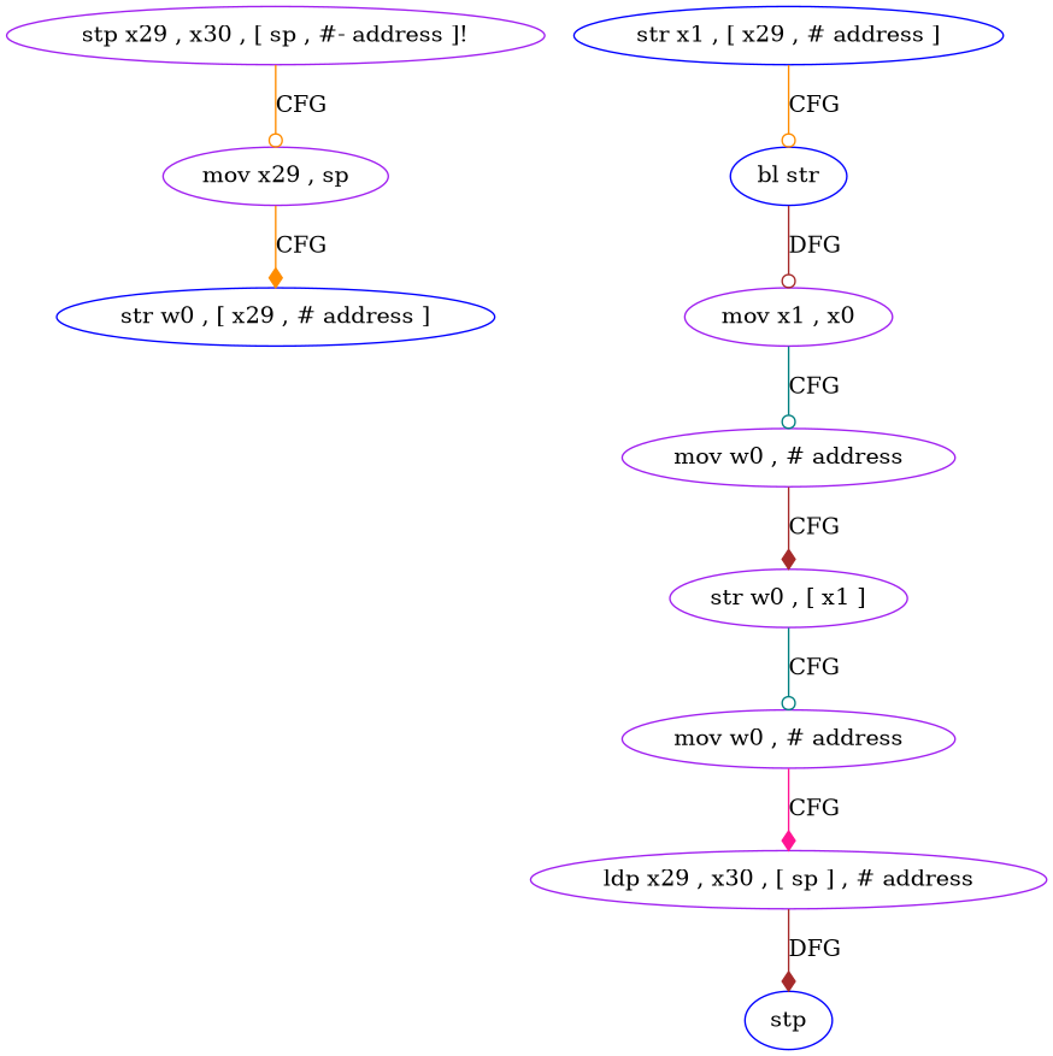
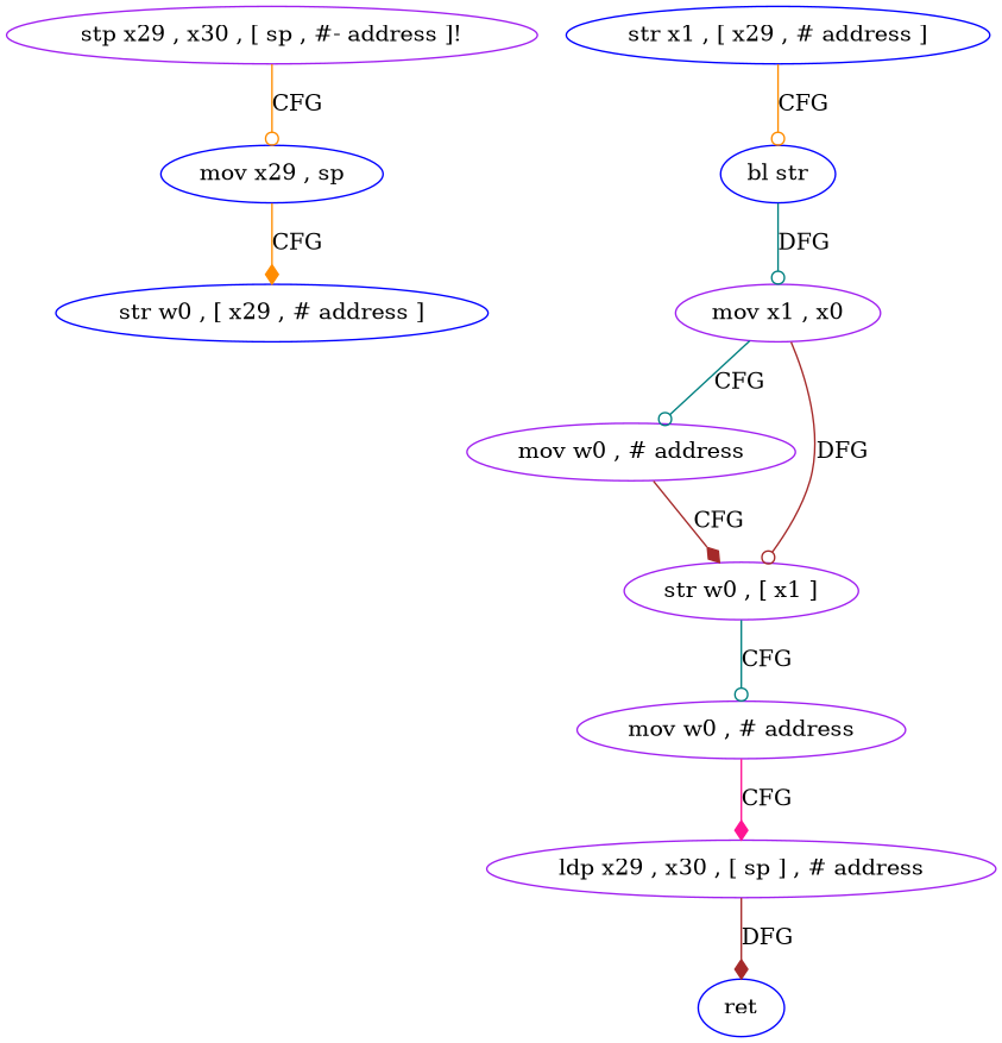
  digraph {
    node [color=purple]
    edge [arrowhead=odot color=darkorange]
    n1 [label="stp x29 , x30 , [ sp , #- address ]!"]
-   n2 [label="mov x29 , sp"]
+   n2 [color=blue label="mov x29 , sp"]
    n3 [color=blue label="str w0 , [ x29 , # address ]"]
    n4 [color=blue label="str x1 , [ x29 , # address ]"]
    n5 [color=blue label="bl str"]
    n6 [label="mov x1 , x0"]
    n7 [label="mov w0 , # address"]
    n8 [label="str w0 , [ x1 ]"]
    n9 [label="mov w0 , # address"]
    n10 [label="ldp x29 , x30 , [ sp ] , # address"]
-   n11 [color=blue label=stp]
+   n11 [color=blue label=ret]
    n1 -> n2 [label=CFG]
    n2 -> n3 [arrowhead=diamond label=CFG]
    n4 -> n5 [label=CFG]
-   n5 -> n6 [color=brown label=DFG]
+   n5 -> n6 [color=teal label=DFG]
    n6 -> n7 [color=teal label=CFG]
+   n6 -> n8 [color=brown label=DFG]
    n7 -> n8 [arrowhead=diamond color=brown label=CFG]
    n8 -> n9 [color=teal label=CFG]
    n9 -> n10 [arrowhead=diamond color=deeppink label=CFG]
    n10 -> n11 [arrowhead=diamond color=brown label=DFG]
  }
